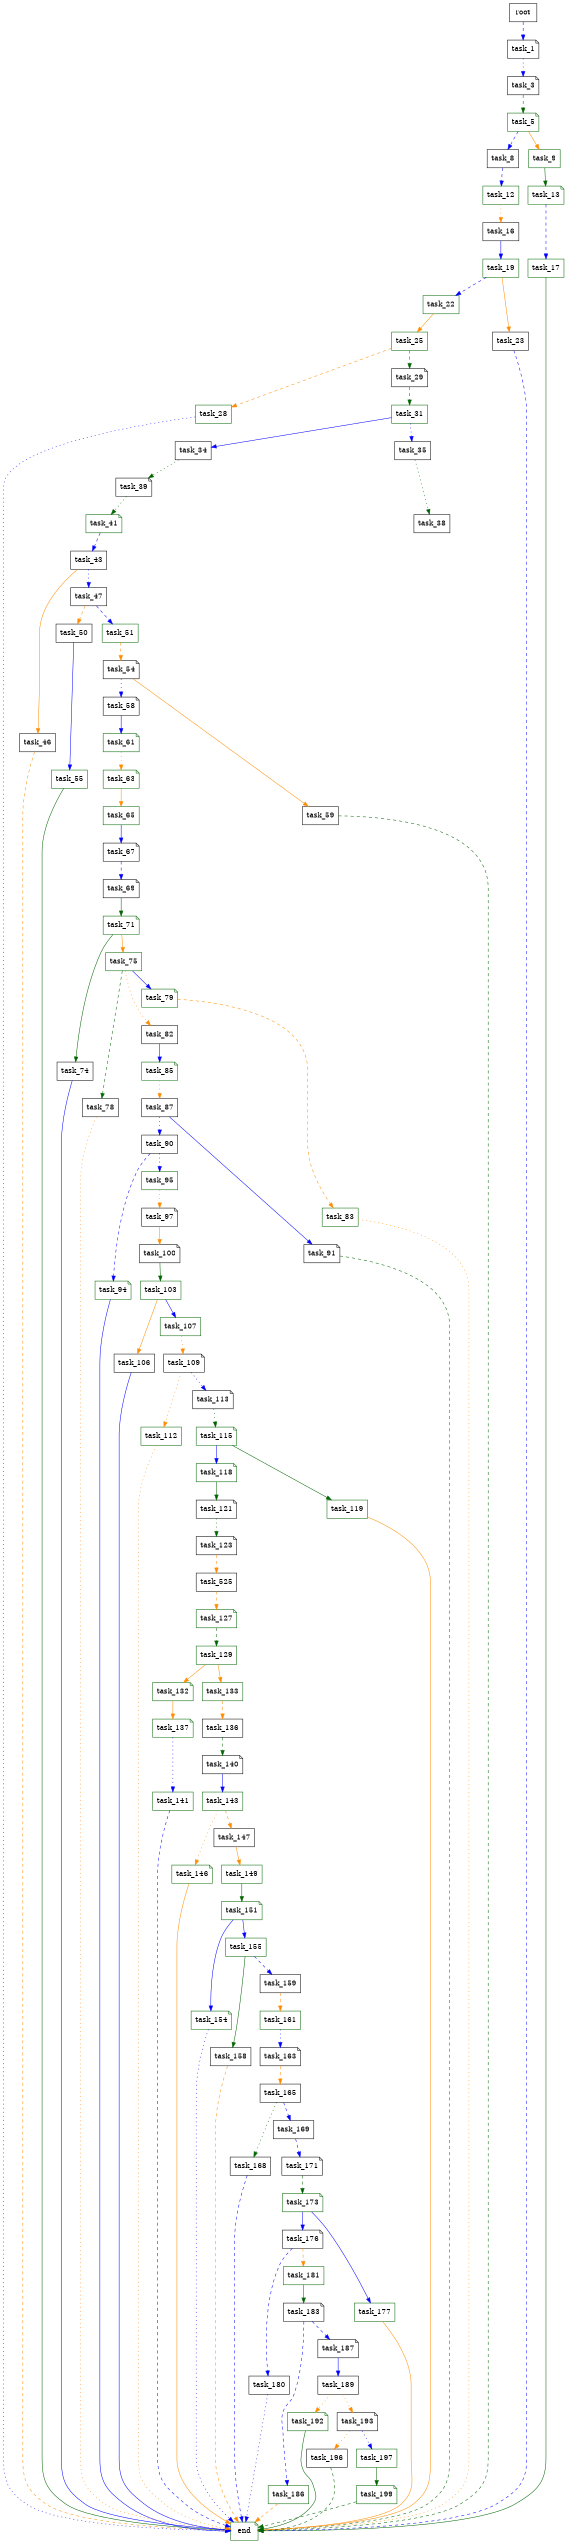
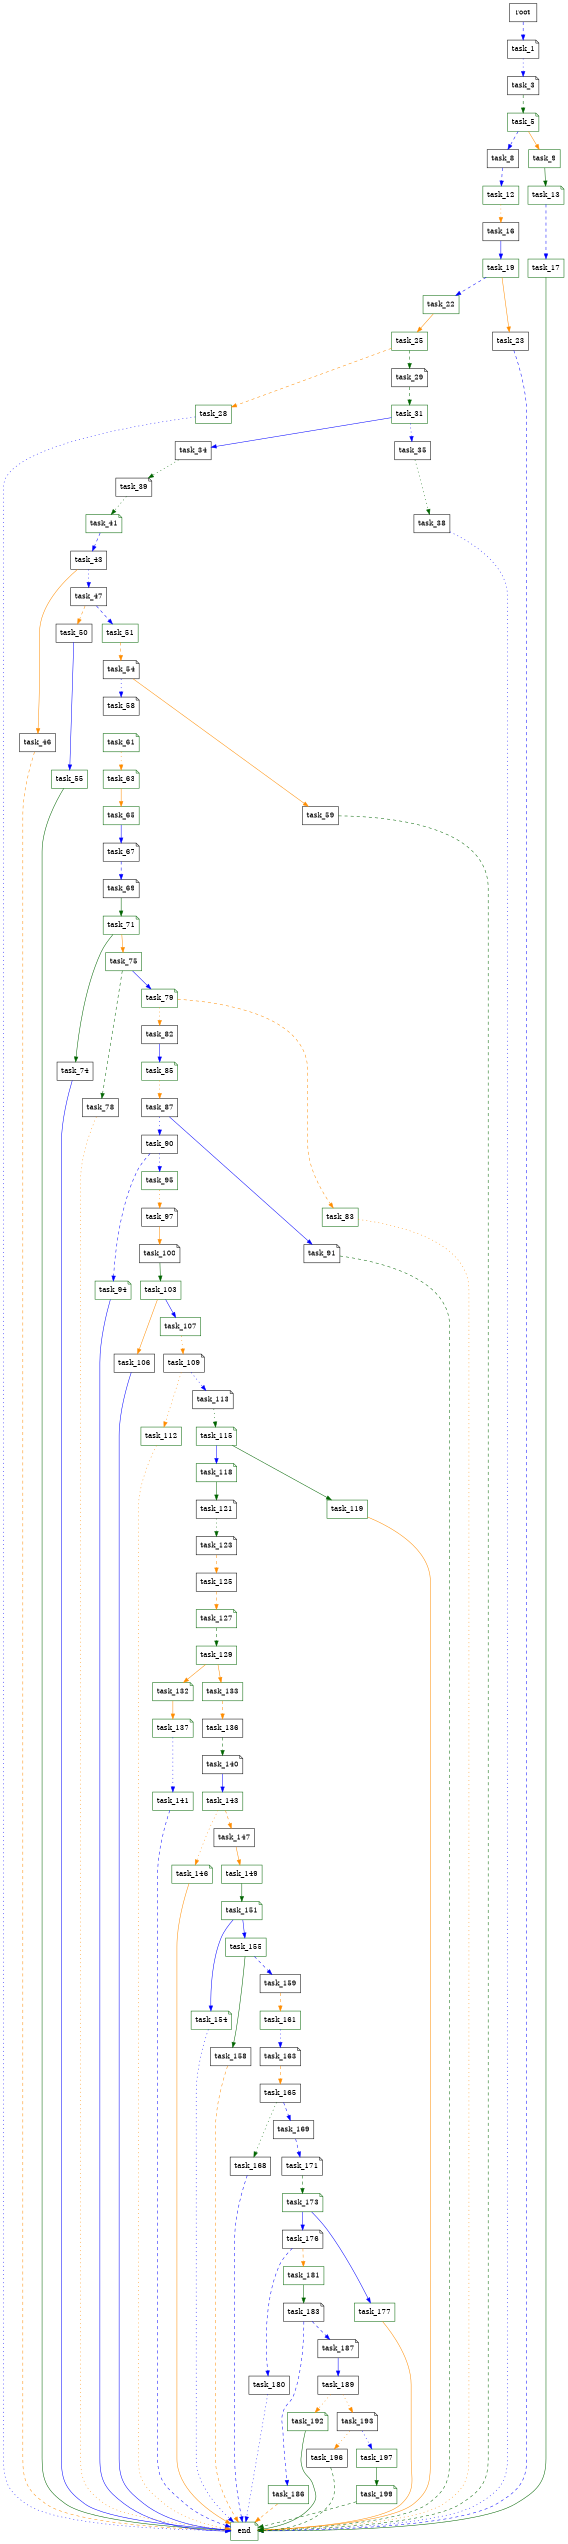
  digraph {
    node [color=black shape=box]
    edge [color=blue style=solid]
    task_1 [shape=note]
    root
    task_3 [shape=note]
    task_5 [color=darkgreen shape=note]
    task_8
    task_9 [color=darkgreen]
    task_12 [color=darkgreen]
    task_13 [color=darkgreen shape=note]
    task_16
    task_17 [color=darkgreen]
    task_19 [color=darkgreen]
    end [color=darkgreen shape=note]
    task_22 [color=darkgreen]
    task_23
    task_25 [color=darkgreen]
    task_28 [color=darkgreen]
    task_29 [shape=note]
    task_31 [color=darkgreen]
    task_34
    task_35
    task_39 [shape=note]
    task_38
    task_41 [color=darkgreen shape=note]
    task_43
    task_46
    task_47
    task_50
    task_51 [color=darkgreen]
    task_55 [color=darkgreen]
    task_54 [shape=note]
    task_58 [shape=note]
    task_59
    task_61 [color=darkgreen shape=note]
    task_63 [color=darkgreen shape=note]
    task_65 [color=darkgreen]
    task_67 [shape=note]
    task_69 [shape=note]
    task_71 [color=darkgreen shape=note]
    task_74
    task_75 [color=darkgreen]
    task_78
    task_79 [color=darkgreen shape=note]
    task_82
    task_83 [color=darkgreen]
    task_85 [color=darkgreen shape=note]
    task_87
    task_90
    task_91 [shape=note]
    task_94 [color=darkgreen shape=note]
    task_95 [color=darkgreen]
    task_97 [shape=note]
    task_100 [shape=note]
    task_103 [color=darkgreen]
    task_106
    task_107 [color=darkgreen]
    task_109 [shape=note]
    task_112 [color=darkgreen]
    task_113 [shape=note]
    task_115 [color=darkgreen shape=note]
    task_118 [color=darkgreen shape=note]
    task_119 [color=darkgreen]
    task_121 [shape=note]
    task_123 [shape=note]
-   task_125 [label=task_525]
+   task_125
    task_127 [color=darkgreen shape=note]
    task_129 [color=darkgreen]
    task_132 [color=darkgreen shape=note]
    task_133 [color=darkgreen]
    task_137 [color=darkgreen shape=note]
    task_136
    task_141 [color=darkgreen]
    task_140 [shape=note]
    task_143 [color=darkgreen]
    task_146 [color=darkgreen shape=note]
    task_147
    task_149 [color=darkgreen]
    task_151 [color=darkgreen shape=note]
    task_154 [color=darkgreen shape=note]
    task_155 [color=darkgreen]
    task_158
    task_159
    task_161 [color=darkgreen]
    task_163 [shape=note]
    task_165
    task_168
    task_169
    task_171 [shape=note]
    task_173 [color=darkgreen shape=note]
    task_176 [shape=note]
    task_177 [color=darkgreen]
    task_180
    task_181 [color=darkgreen]
    task_183 [shape=note]
    task_186 [color=darkgreen]
    task_187 [shape=note]
    task_189
    task_192 [color=darkgreen shape=note]
    task_193 [shape=note]
    task_196
    task_197 [color=darkgreen]
    task_199 [color=darkgreen shape=note]
    task_1 -> task_3 [style=dotted]
    root -> task_1 [style=dashed]
    task_3 -> task_5 [color=darkgreen style=dashed]
    task_5 -> task_8 [style=dashed]
    task_5 -> task_9 [color=darkorange]
    task_8 -> task_12 [style=dashed]
    task_9 -> task_13 [color=darkgreen]
    task_12 -> task_16 [color=darkorange style=dotted]
    task_13 -> task_17 [style=dashed]
    task_16 -> task_19
    task_17 -> end [color=darkgreen]
    task_19 -> task_22 [style=dashed]
    task_19 -> task_23 [color=darkorange]
    task_22 -> task_25 [color=darkorange]
    task_23 -> end [style=dashed]
    task_25 -> task_28 [color=darkorange style=dashed]
    task_25 -> task_29 [color=darkgreen style=dashed]
    task_28 -> end [style=dotted]
    task_29 -> task_31 [color=darkgreen style=dashed]
    task_31 -> task_34
    task_31 -> task_35 [style=dotted]
    task_34 -> task_39 [color=darkgreen style=dotted]
    task_35 -> task_38 [color=darkgreen style=dotted]
    task_39 -> task_41 [color=darkgreen style=dotted]
+   task_38 -> end [style=dotted]
    task_41 -> task_43 [style=dashed]
    task_43 -> task_46 [color=darkorange]
    task_43 -> task_47 [style=dotted]
    task_46 -> end [color=darkorange style=dashed]
    task_47 -> task_50 [color=darkorange style=dashed]
    task_47 -> task_51 [style=dashed]
    task_50 -> task_55
    task_51 -> task_54 [color=darkorange style=dashed]
    task_55 -> end [color=darkgreen]
    task_54 -> task_58 [style=dotted]
    task_54 -> task_59 [color=darkorange]
-   task_58 -> task_61
    task_59 -> end [color=darkgreen style=dashed]
    task_61 -> task_63 [color=darkorange style=dotted]
    task_63 -> task_65 [color=darkorange]
    task_65 -> task_67
    task_67 -> task_69 [style=dashed]
    task_69 -> task_71 [color=darkgreen]
    task_71 -> task_74 [color=darkgreen]
    task_71 -> task_75 [color=darkorange]
    task_74 -> end
    task_75 -> task_78 [color=darkgreen style=dashed]
    task_75 -> task_79
    task_78 -> end [color=darkorange style=dotted]
-   task_75 -> task_82 [color=darkorange style=dotted]
+   task_79 -> task_82 [color=darkorange style=dotted]
    task_79 -> task_83 [color=darkorange style=dashed]
    task_82 -> task_85
    task_83 -> end [color=darkorange style=dotted]
    task_85 -> task_87 [color=darkorange style=dotted]
    task_87 -> task_90 [style=dotted]
    task_87 -> task_91
    task_90 -> task_94 [style=dashed]
    task_90 -> task_95 [style=dotted]
    task_91 -> end [color=darkgreen style=dashed]
    task_94 -> end
    task_95 -> task_97 [color=darkorange style=dotted]
    task_97 -> task_100 [color=darkorange]
    task_100 -> task_103 [color=darkgreen]
    task_103 -> task_106 [color=darkorange]
    task_103 -> task_107
    task_106 -> end
    task_107 -> task_109 [color=darkorange style=dotted]
    task_109 -> task_112 [color=darkorange style=dotted]
    task_109 -> task_113 [style=dotted]
    task_112 -> end [color=darkorange style=dotted]
    task_113 -> task_115 [color=darkgreen style=dotted]
    task_115 -> task_118
    task_115 -> task_119 [color=darkgreen]
    task_118 -> task_121 [color=darkgreen]
    task_119 -> end [color=darkorange]
    task_121 -> task_123 [color=darkgreen style=dotted]
    task_123 -> task_125 [color=darkorange style=dashed]
    task_125 -> task_127 [color=darkorange style=dashed]
    task_127 -> task_129 [color=darkgreen style=dashed]
    task_129 -> task_132 [color=darkorange]
    task_129 -> task_133 [color=darkorange]
    task_132 -> task_137 [color=darkorange]
    task_133 -> task_136 [color=darkorange style=dashed]
    task_137 -> task_141 [style=dotted]
    task_136 -> task_140 [color=darkgreen style=dashed]
    task_141 -> end [style=dashed]
    task_140 -> task_143
    task_143 -> task_146 [color=darkorange style=dotted]
    task_143 -> task_147 [color=darkorange style=dashed]
    task_146 -> end [color=darkorange]
    task_147 -> task_149 [color=darkorange]
    task_149 -> task_151 [color=darkgreen]
    task_151 -> task_154
    task_151 -> task_155
    task_154 -> end [style=dotted]
    task_155 -> task_158 [color=darkgreen]
    task_155 -> task_159 [style=dashed]
    task_158 -> end [color=darkorange style=dashed]
    task_159 -> task_161 [color=darkorange style=dashed]
    task_161 -> task_163 [style=dotted]
    task_163 -> task_165 [color=darkorange style=dashed]
    task_165 -> task_168 [color=darkgreen style=dotted]
    task_165 -> task_169 [style=dashed]
    task_168 -> end [style=dashed]
    task_169 -> task_171 [style=dashed]
    task_171 -> task_173 [color=darkgreen style=dashed]
    task_173 -> task_176
    task_173 -> task_177
    task_176 -> task_180 [style=dashed]
    task_176 -> task_181 [color=darkorange style=dashed]
    task_177 -> end [color=darkorange]
    task_180 -> end [style=dotted]
    task_181 -> task_183 [color=darkgreen]
    task_183 -> task_186 [style=dashed]
    task_183 -> task_187 [style=dashed]
    task_186 -> end [color=darkorange style=dashed]
    task_187 -> task_189
    task_189 -> task_192 [color=darkorange style=dotted]
    task_189 -> task_193 [color=darkorange style=dotted]
    task_192 -> end [color=darkgreen]
    task_193 -> task_196 [color=darkorange style=dotted]
    task_193 -> task_197 [style=dotted]
    task_196 -> end [color=darkgreen style=dashed]
    task_197 -> task_199 [color=darkgreen]
    task_199 -> end [color=darkgreen style=dashed]
  }
